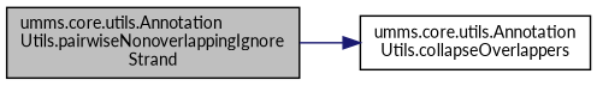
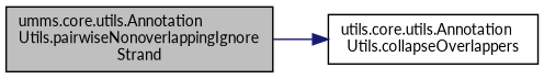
  digraph {
    rankdir=LR
    fontname=Lato
    node [color=black fontname=Lato fontsize=10 shape=record style=filled]
    n1 [fillcolor=grey75 fontcolor=black height=0.2 label="umms.core.utils.Annotation\lUtils.pairwiseNonoverlappingIgnore\lStrand" width=0.4]
-   n2 [fillcolor=white height=0.2 label="umms.core.utils.Annotation\lUtils.collapseOverlappers" width=0.4]
+   n2 [fillcolor=white height=0.2 label="utils.core.utils.Annotation\lUtils.collapseOverlappers" width=0.4]
    n1 -> n2 [color=midnightblue fontname=Lato fontsize=10 labelfontname=Helvetica labelfontsize=10 style=solid]
  }
